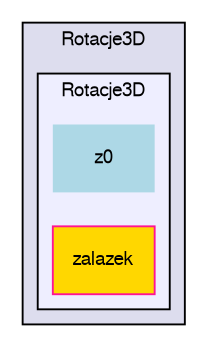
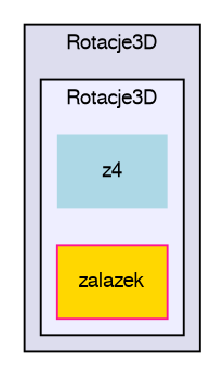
  digraph {
    compound=true
    rankdir=LR
    node [fontname=FreeSans fontsize=10 style=filled]
-   n1 [label=z0 shape=plaintext fillcolor=lightblue color=black]
+   n1 [label=z4 shape=plaintext fillcolor=lightblue color=black]
    n2 [color=deeppink fillcolor=gold label=zalazek shape=box]
    subgraph cluster_1 {
      bgcolor="#ddddee"
      fontname=FreeSans
      fontsize=10
      label=Rotacje3D
      pencolor=black
      subgraph cluster_2 {
        bgcolor="#eeeeff"
        fontname=FreeSans
        fontsize=10
        pencolor=black
        n1
        n2
      }
    }
  }
